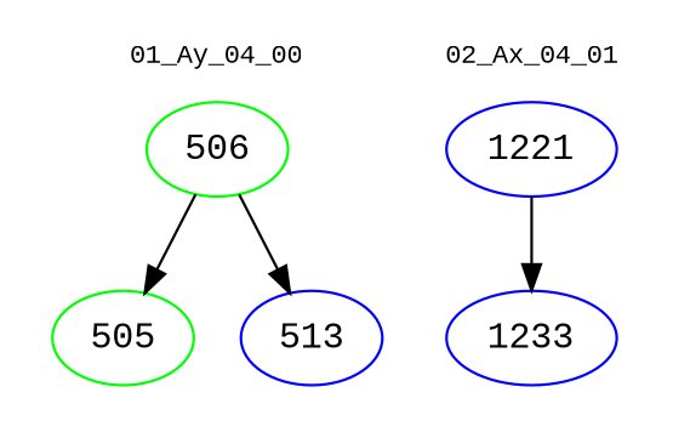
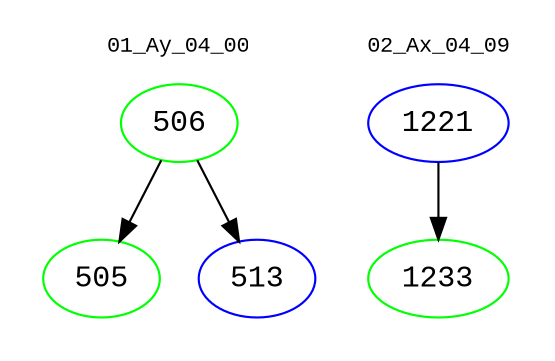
  digraph {
    fontname="Liberation Mono"
    node [color=blue fontname="Liberation Mono"]
    edge [color=black fontname="Liberation Mono"]
    n1 [color=green label=506]
    n2 [color=green label=505]
    n3 [label=513]
    n4 [label=1221]
-   n5 [label=1233]
+   n5 [color=green label=1233]
    subgraph cluster_1 {
      color=white
      fontsize=10
      label="01_Ay_04_00"
      n1
      n2
      n3
    }
    subgraph cluster_2 {
      color=white
      fontsize=10
-     label="02_Ax_04_01"
+     label="02_Ax_04_09"
      n4
      n5
    }
    n1 -> n2
    n1 -> n3
    n4 -> n5
  }
